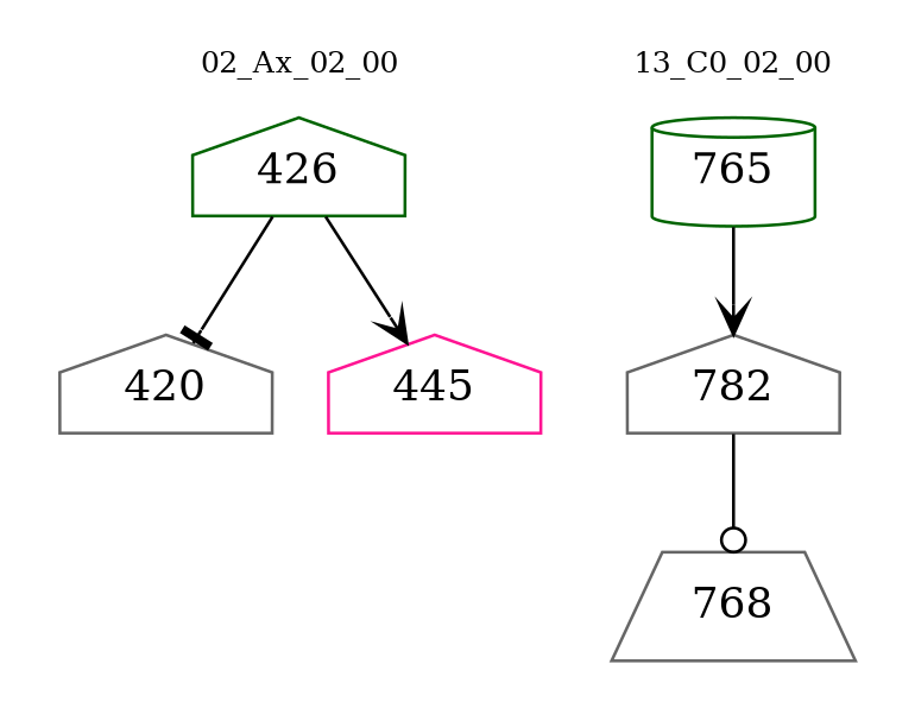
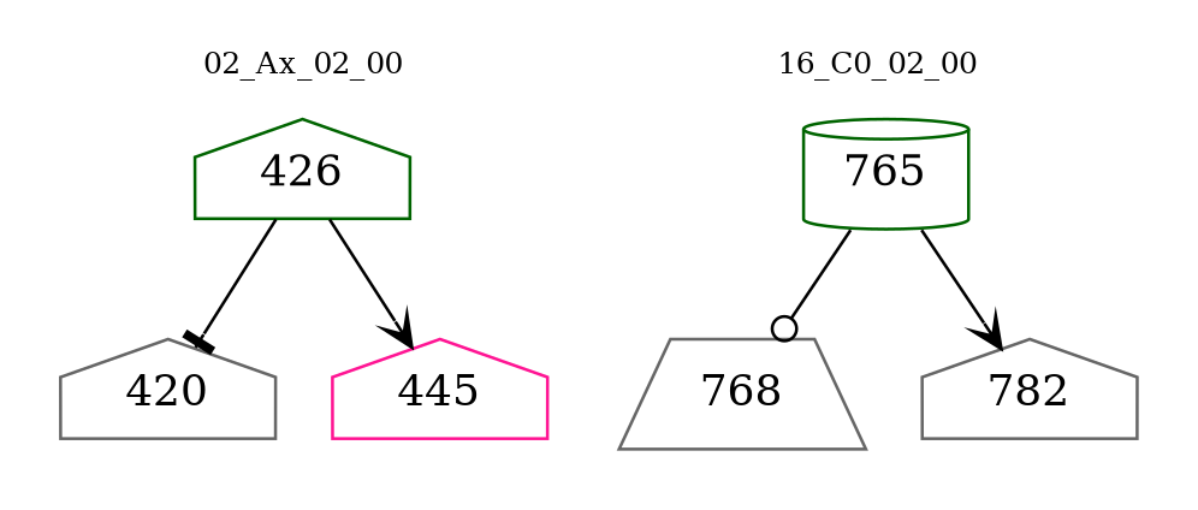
  digraph {
    node [color=gray40 shape=house]
    edge [arrowhead=vee color=black]
    n1 [color=darkgreen label=426]
    n2 [label=420]
    n3 [color=deeppink label=445]
    n4 [color=darkgreen label=765 shape=cylinder]
    n5 [label=768 shape=trapezium]
    n6 [label=782]
    subgraph cluster_1 {
      color=white
      fontsize=10
      label="02_Ax_02_00"
      n1
      n2
      n3
    }
    subgraph cluster_2 {
      color=white
      fontsize=10
-     label="13_C0_02_00"
+     label="16_C0_02_00"
      n4
      n5
      n6
    }
    n1 -> n2 [arrowhead=tee]
    n1 -> n3
-   n6 -> n5 [arrowhead=odot]
+   n4 -> n5 [arrowhead=odot]
    n4 -> n6
  }
